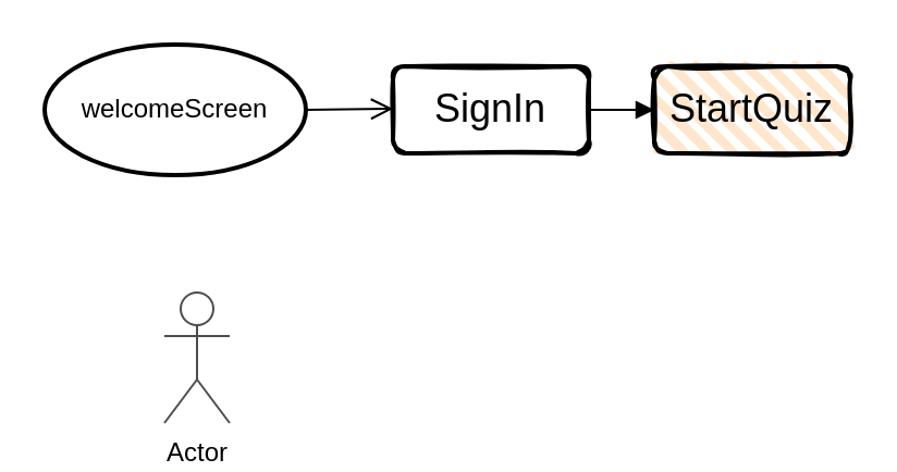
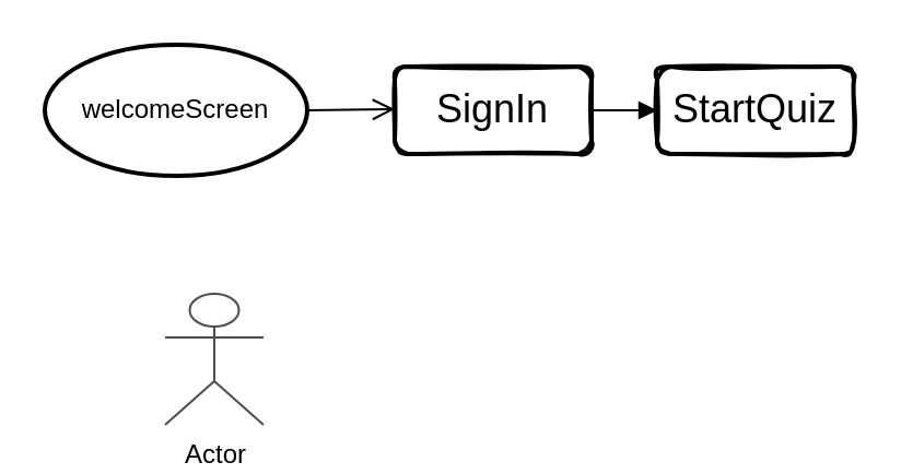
  <mxCell id="0" />
  <mxCell id="1" parent="0" />
  <mxCell id="2" value="welcomeScreen" style="strokeWidth=2;html=1;shape=mxgraph.flowchart.start_1;whiteSpace=wrap;" vertex="1" parent="1"><mxGeometry x="20" y="20" width="120" height="60" as="geometry" /></mxCell>
- <mxCell id="3" value="Actor" style="shape=umlActor;verticalLabelPosition=bottom;verticalAlign=top;html=1;strokeColor=#4D4D4D;" vertex="1" parent="1"><mxGeometry x="75" y="134" width="30" height="60" as="geometry" /></mxCell>
+ <mxCell id="3" value="Actor" style="shape=umlActor;verticalLabelPosition=bottom;verticalAlign=top;html=1;strokeColor=#4D4D4D;" vertex="1" parent="1"><mxGeometry x="75" y="134" width="45" height="60" as="geometry" /></mxCell>
  <mxCell id="4" value="&lt;font style=&quot;font-size: 18px&quot;&gt;SignIn&lt;/font&gt;" style="rounded=1;whiteSpace=wrap;html=1;strokeWidth=2;fillWeight=4;hachureGap=8;hachureAngle=45;sketch=1;" vertex="1" parent="1"><mxGeometry x="180" y="30" width="90" height="40" as="geometry" /></mxCell>
  <mxCell id="5" value="" style="endArrow=open;startArrow=none;endFill=0;startFill=0;endSize=8;html=1;verticalAlign=bottom;labelBackgroundColor=none;strokeWidth=1;exitX=1;exitY=0.5;exitDx=0;exitDy=0;exitPerimeter=0;strokeColor=#000000;" edge="1" parent="1" source="2"><mxGeometry width="160" relative="1" as="geometry"><mxPoint x="20" y="49.5" as="sourcePoint" /><mxPoint x="180" y="49.5" as="targetPoint" /></mxGeometry></mxCell>
- <mxCell id="6" value="&lt;span style=&quot;font-size: 18px&quot;&gt;StartQuiz&lt;/span&gt;" style="rounded=1;whiteSpace=wrap;html=1;strokeWidth=2;fillWeight=4;hachureGap=8;hachureAngle=45;sketch=1;fillColor=#ffe6cc;" vertex="1" parent="1"><mxGeometry x="300" y="30" width="90" height="40" as="geometry" /></mxCell>
+ <mxCell id="6" value="&lt;span style=&quot;font-size: 18px&quot;&gt;StartQuiz&lt;/span&gt;" style="rounded=1;whiteSpace=wrap;html=1;strokeWidth=2;fillWeight=4;hachureGap=8;hachureAngle=45;sketch=1;" vertex="1" parent="1"><mxGeometry x="300" y="30" width="90" height="40" as="geometry" /></mxCell>
  <mxCell id="7" value="" style="html=1;verticalAlign=bottom;labelBackgroundColor=none;endArrow=block;endFill=1;strokeColor=#000000;" edge="1" parent="1"><mxGeometry width="160" relative="1" as="geometry"><mxPoint x="270" y="50" as="sourcePoint" /><mxPoint x="300" y="50" as="targetPoint" /></mxGeometry></mxCell>
